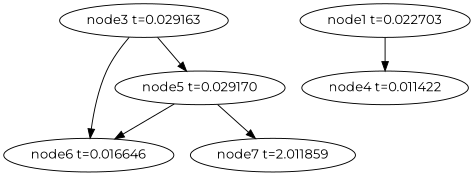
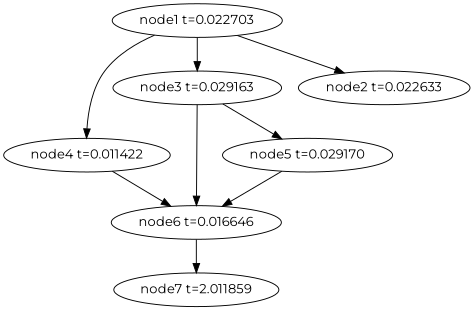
  digraph {
    fontname=Montserrat
    node [fontname=Montserrat]
    edge [fontname=Montserrat]
    n1 [label="node7 t=2.011859"]
    n2 [label="node6 t=0.016646"]
    n3 [label="node5 t=0.029170"]
    n4 [label="node4 t=0.011422"]
    n5 [label="node3 t=0.029163"]
+   n6 [label="node2 t=0.022633"]
    n7 [label="node1 t=0.022703"]
-   n3 -> n1
+   n2 -> n1
    n3 -> n2
+   n4 -> n2
    n5 -> n2
    n5 -> n3
    n7 -> n4
+   n7 -> n5
+   n7 -> n6
  }
